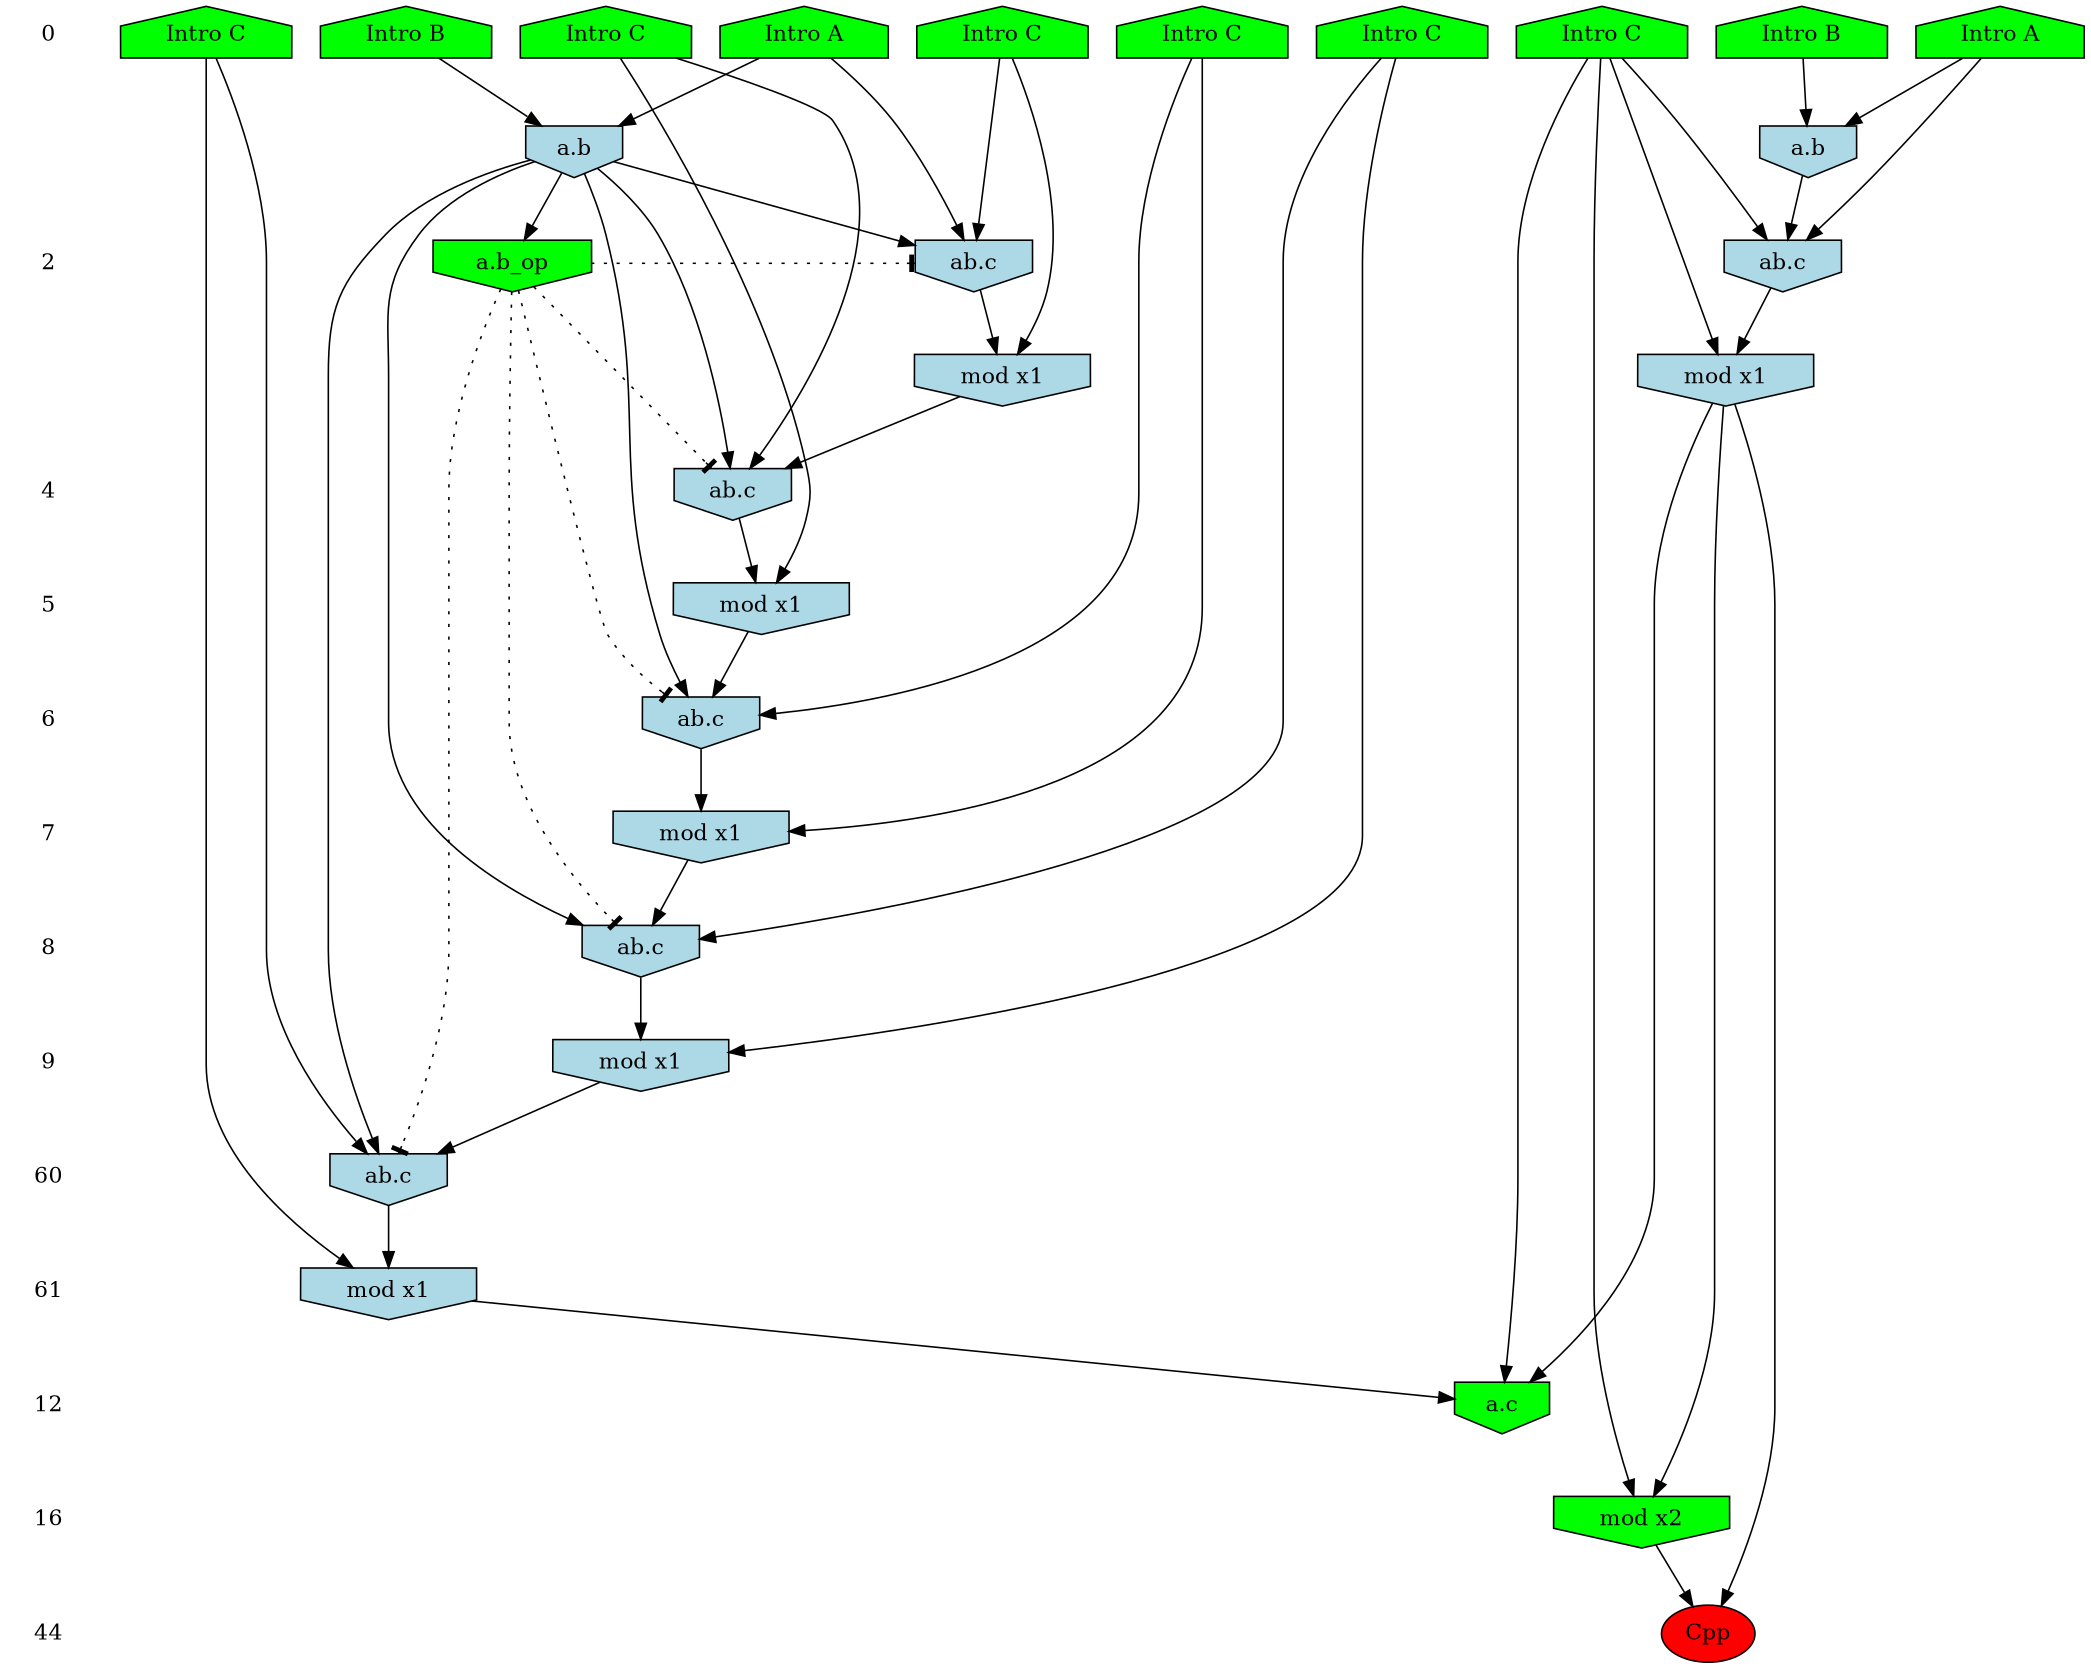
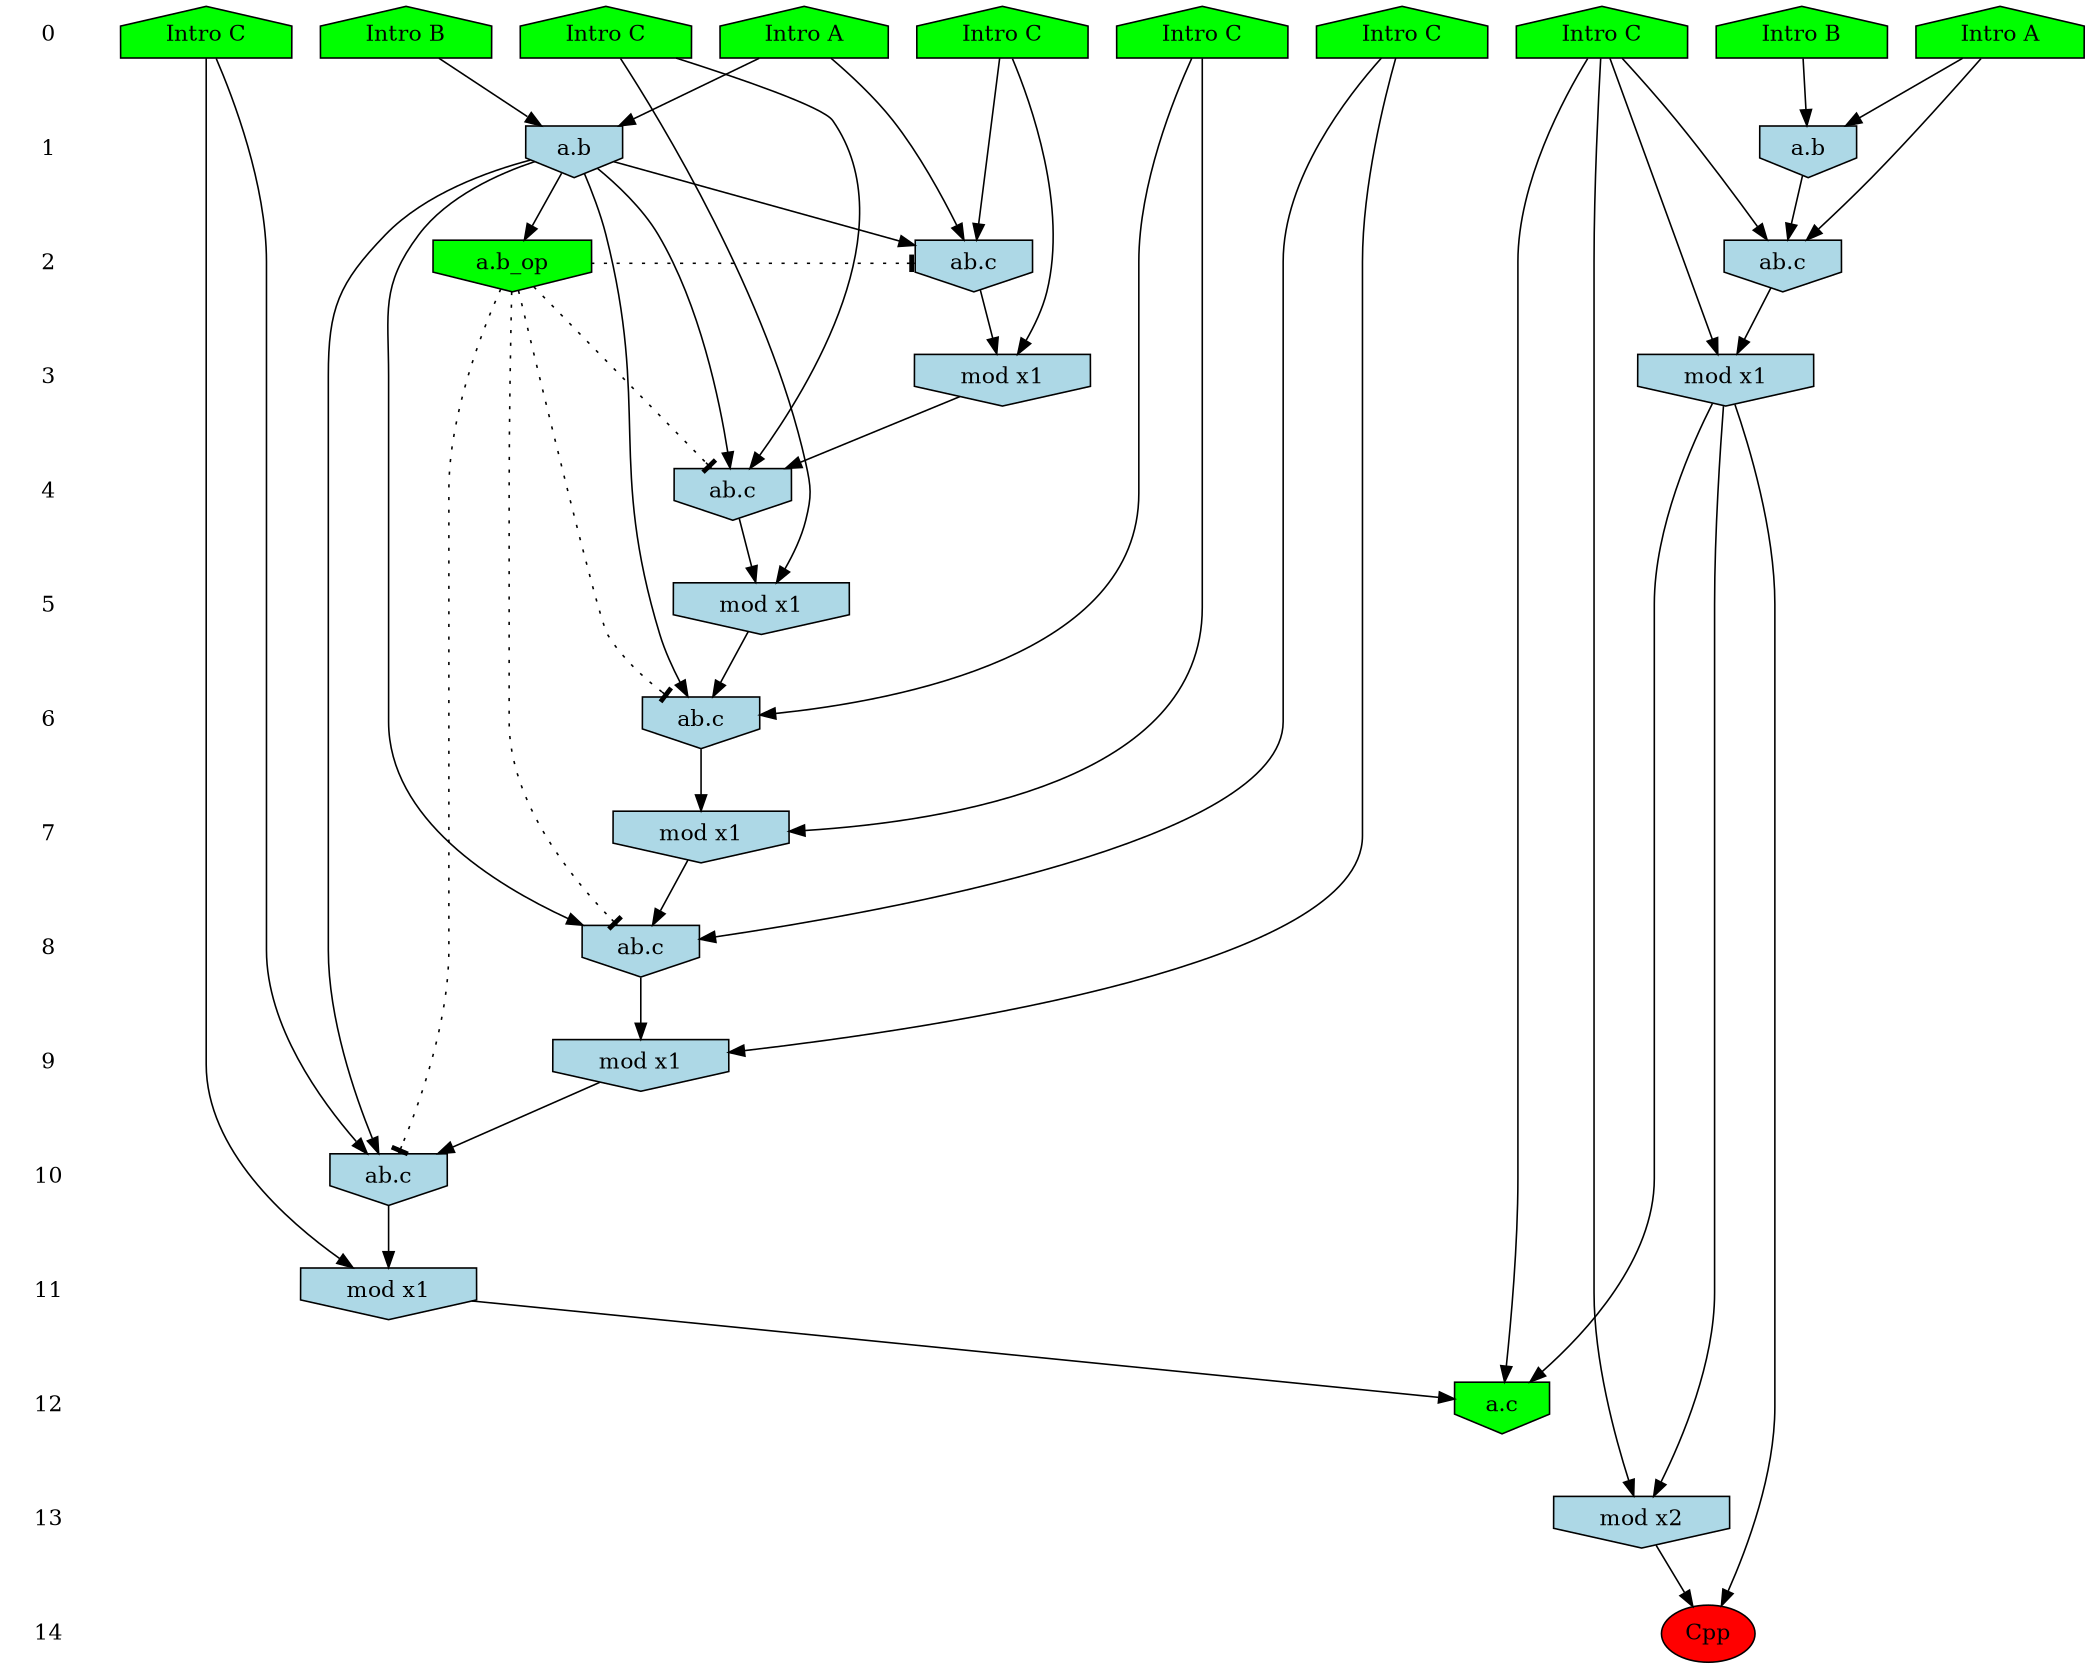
  digraph {
    ranksep=.5
    node [shape=invhouse style=filled]
    0 [shape=plaintext style=""]
    n2 [fillcolor=green label="Intro A" shape=house]
    n3 [fillcolor=green label="Intro B" shape=house]
    n4 [fillcolor=green label="Intro A" shape=house]
    n5 [fillcolor=green label="Intro B" shape=house]
    n6 [fillcolor=green label="Intro C" shape=house]
    n7 [fillcolor=green label="Intro C" shape=house]
    n8 [fillcolor=green label="Intro C" shape=house]
    n9 [fillcolor=green label="Intro C" shape=house]
    n10 [fillcolor=green label="Intro C" shape=house]
    n11 [fillcolor=green label="Intro C" shape=house]
+   1 [shape=plaintext style=""]
    n13 [fillcolor=lightblue label="a.b"]
    n14 [fillcolor=lightblue label="a.b"]
    2 [shape=plaintext style=""]
    n16 [fillcolor=lightblue label="ab.c"]
    n17 [fillcolor=lightblue label="ab.c"]
    n18 [fillcolor=green label="a.b_op"]
+   3 [shape=plaintext style=""]
    n20 [fillcolor=lightblue label="mod x1"]
    n21 [fillcolor=lightblue label="mod x1"]
    4 [shape=plaintext style=""]
    n23 [fillcolor=lightblue label="ab.c"]
    5 [shape=plaintext style=""]
    n25 [fillcolor=lightblue label="mod x1"]
    6 [shape=plaintext style=""]
    n27 [fillcolor=lightblue label="ab.c"]
    7 [shape=plaintext style=""]
    n29 [fillcolor=lightblue label="mod x1"]
    8 [shape=plaintext style=""]
    n31 [fillcolor=lightblue label="ab.c"]
    9 [shape=plaintext style=""]
    n33 [fillcolor=lightblue label="mod x1"]
-   10 [shape=plaintext label=60 style=""]
+   10 [shape=plaintext style=""]
    n35 [fillcolor=lightblue label="ab.c"]
-   11 [shape=plaintext label=61 style=""]
+   11 [shape=plaintext style=""]
    n37 [fillcolor=lightblue label="mod x1"]
    12 [shape=plaintext style=""]
    n39 [fillcolor=green label="a.c"]
-   13 [shape=plaintext label=16 style=""]
-   n41 [fillcolor=green label="mod x2"]
-   14 [shape=plaintext label=44 style=""]
+   13 [shape=plaintext style=""]
+   n41 [fillcolor=lightblue label="mod x2"]
+   14 [shape=plaintext style=""]
    n43 [fillcolor=red label=Cpp shape=""]
    subgraph sub_1 {
      rank=same
      0
      n2
      n3
      n4
      n5
      n6
      n7
      n8
      n9
      n10
      n11
    }
    subgraph sub_2 {
      rank=same
+     1
      n13
      n14
    }
    subgraph sub_3 {
      rank=same
      2
      n16
      n17
      n18
    }
    subgraph sub_4 {
      rank=same
+     3
      n20
      n21
    }
    subgraph sub_5 {
      rank=same
      4
      n23
    }
    subgraph sub_6 {
      rank=same
      5
      n25
    }
    subgraph sub_7 {
      rank=same
      6
      n27
    }
    subgraph sub_8 {
      rank=same
      7
      n29
    }
    subgraph sub_9 {
      rank=same
      8
      n31
    }
    subgraph sub_10 {
      rank=same
      9
      n33
    }
    subgraph sub_11 {
      rank=same
      10
      n35
    }
    subgraph sub_12 {
      rank=same
      11
      n37
    }
    subgraph sub_13 {
      rank=same
      12
      n39
    }
    subgraph sub_14 {
      rank=same
      13
      n41
    }
    subgraph sub_15 {
      rank=same
      14
      n43
    }
+   0 -> 1 [style=invis]
    n2 -> n14
    n2 -> n17
    n3 -> n13
    n4 -> n13
    n4 -> n16
    n5 -> n14
    n6 -> n31
    n6 -> n33
    n7 -> n17
    n7 -> n21
    n8 -> n16
    n8 -> n20
    n8 -> n39
    n8 -> n41
    n9 -> n35
    n9 -> n37
    n10 -> n23
    n10 -> n25
    n11 -> n27
    n11 -> n29
+   1 -> 2 [style=invis]
    n13 -> n16
    n14 -> n17
    n14 -> n18
    n14 -> n23
    n14 -> n27
    n14 -> n31
    n14 -> n35
+   2 -> 3 [style=invis]
    n16 -> n20
    n17 -> n21
    n18 -> n17 [arrowhead=tee style=dotted]
    n18 -> n23 [arrowhead=tee style=dotted]
    n18 -> n27 [arrowhead=tee style=dotted]
    n18 -> n31 [arrowhead=tee style=dotted]
    n18 -> n35 [arrowhead=tee style=dotted]
+   3 -> 4 [style=invis]
    n20 -> n39
    n20 -> n41
    n20 -> n43
    n21 -> n23
    4 -> 5 [style=invis]
    n23 -> n25
    5 -> 6 [style=invis]
    n25 -> n27
    6 -> 7 [style=invis]
    n27 -> n29
    7 -> 8 [style=invis]
    n29 -> n31
    8 -> 9 [style=invis]
    n31 -> n33
    9 -> 10 [style=invis]
    n33 -> n35
    10 -> 11 [style=invis]
    n35 -> n37
    11 -> 12 [style=invis]
    n37 -> n39
    12 -> 13 [style=invis]
    13 -> 14 [style=invis]
    n41 -> n43
  }
